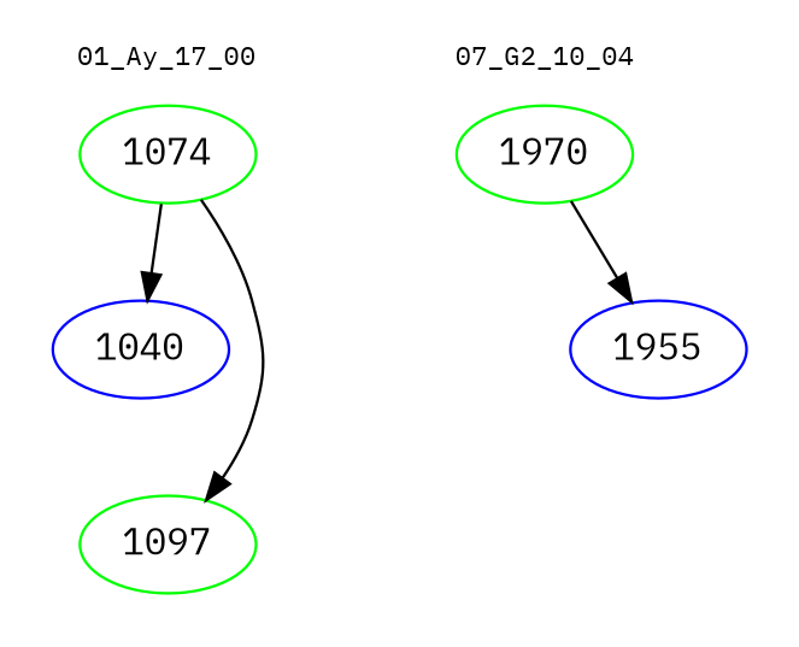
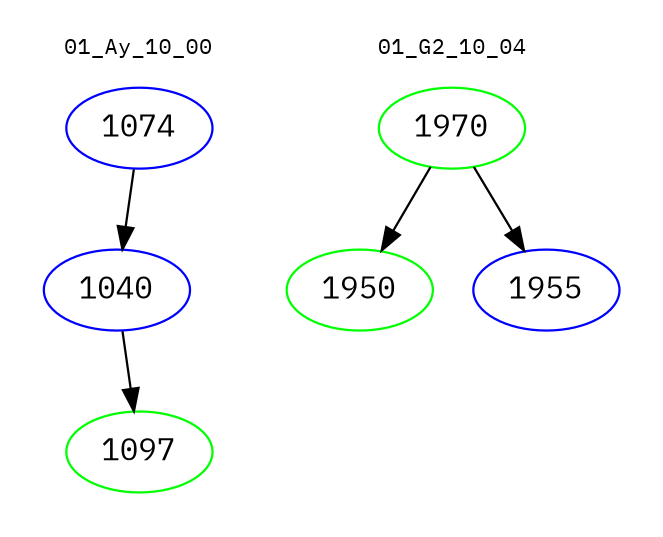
  digraph {
    fontname="IBM Plex Mono"
    node [color=blue fontname="IBM Plex Mono"]
    edge [color=black fontname="IBM Plex Mono"]
-   n1 [color=green label=1074]
+   n1 [label=1074]
    n2 [label=1040]
    n3 [color=green label=1097]
    n4 [color=green label=1970]
+   n5 [color=green label=1950]
    n6 [label=1955]
    subgraph cluster_1 {
      color=white
      fontsize=10
-     label="01_Ay_17_00"
+     label="01_Ay_10_00"
      n1
      n2
      n3
    }
    subgraph cluster_2 {
      color=white
      fontsize=10
-     label="07_G2_10_04"
+     label="01_G2_10_04"
      n4
+     n5
      n6
    }
    n1 -> n2
-   n1 -> n3
+   n2 -> n3
+   n4 -> n5
    n4 -> n6
  }
